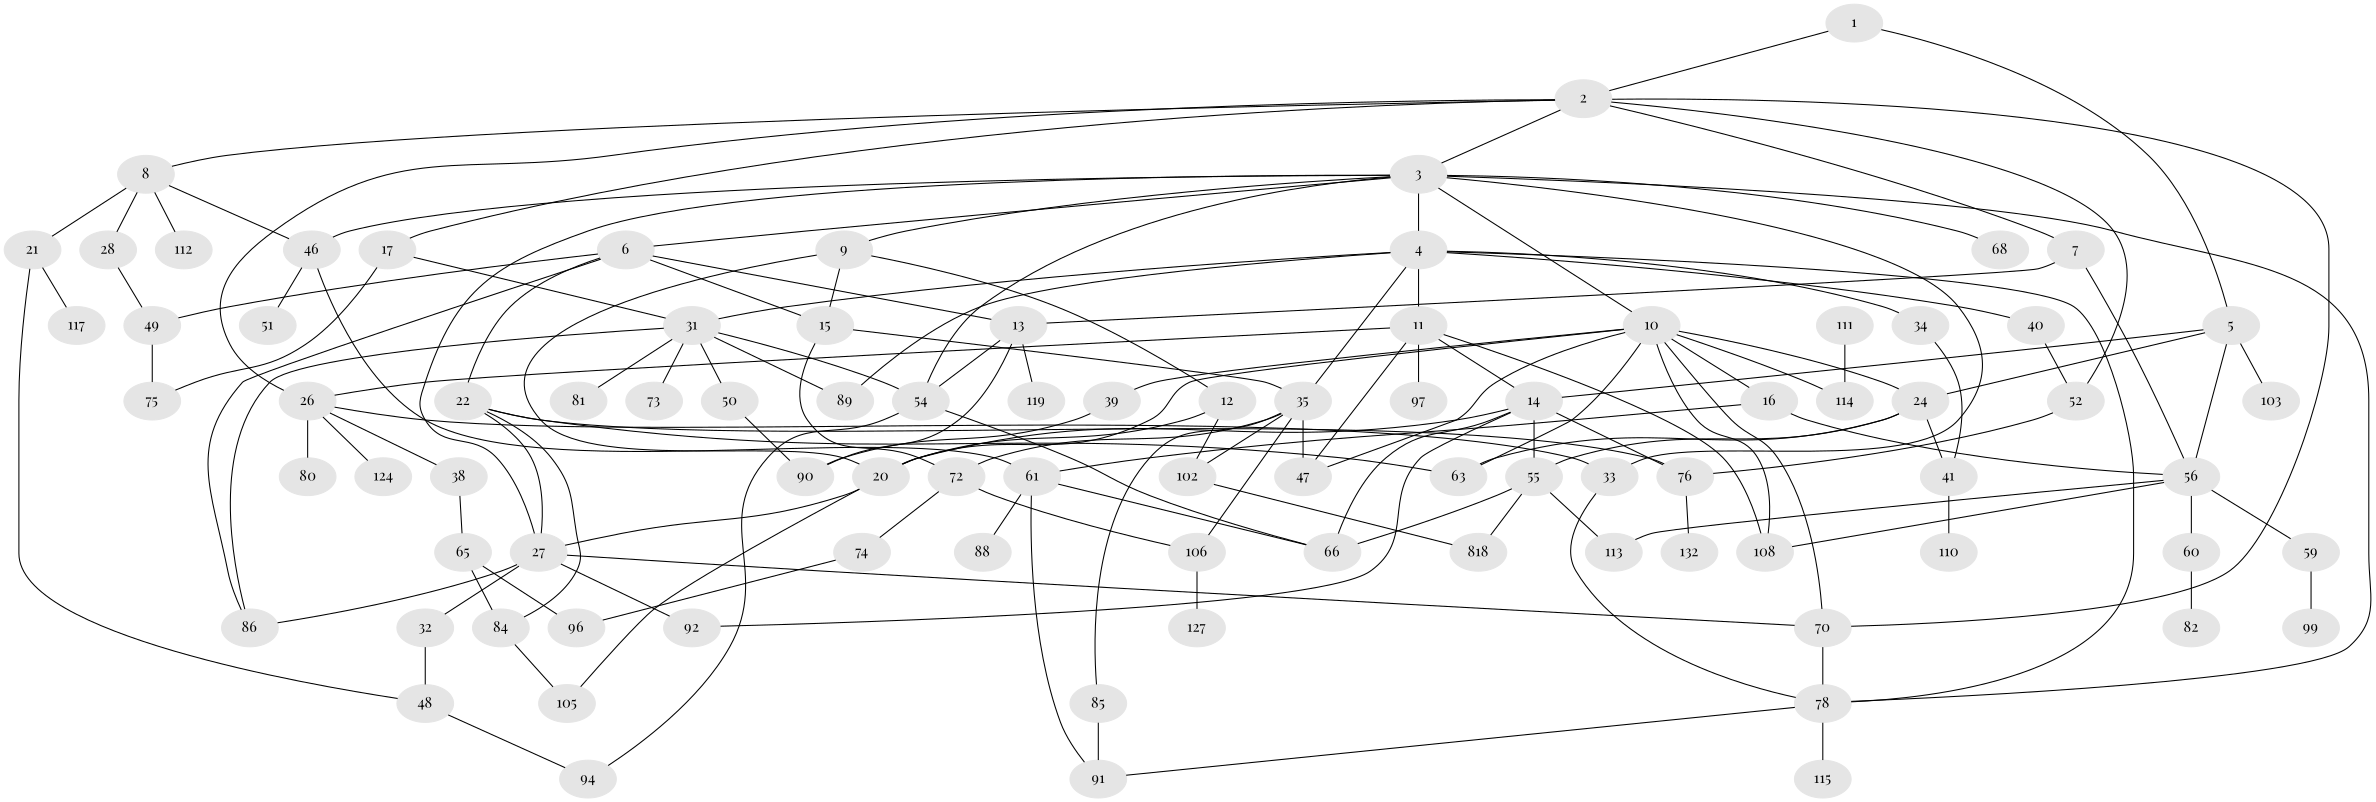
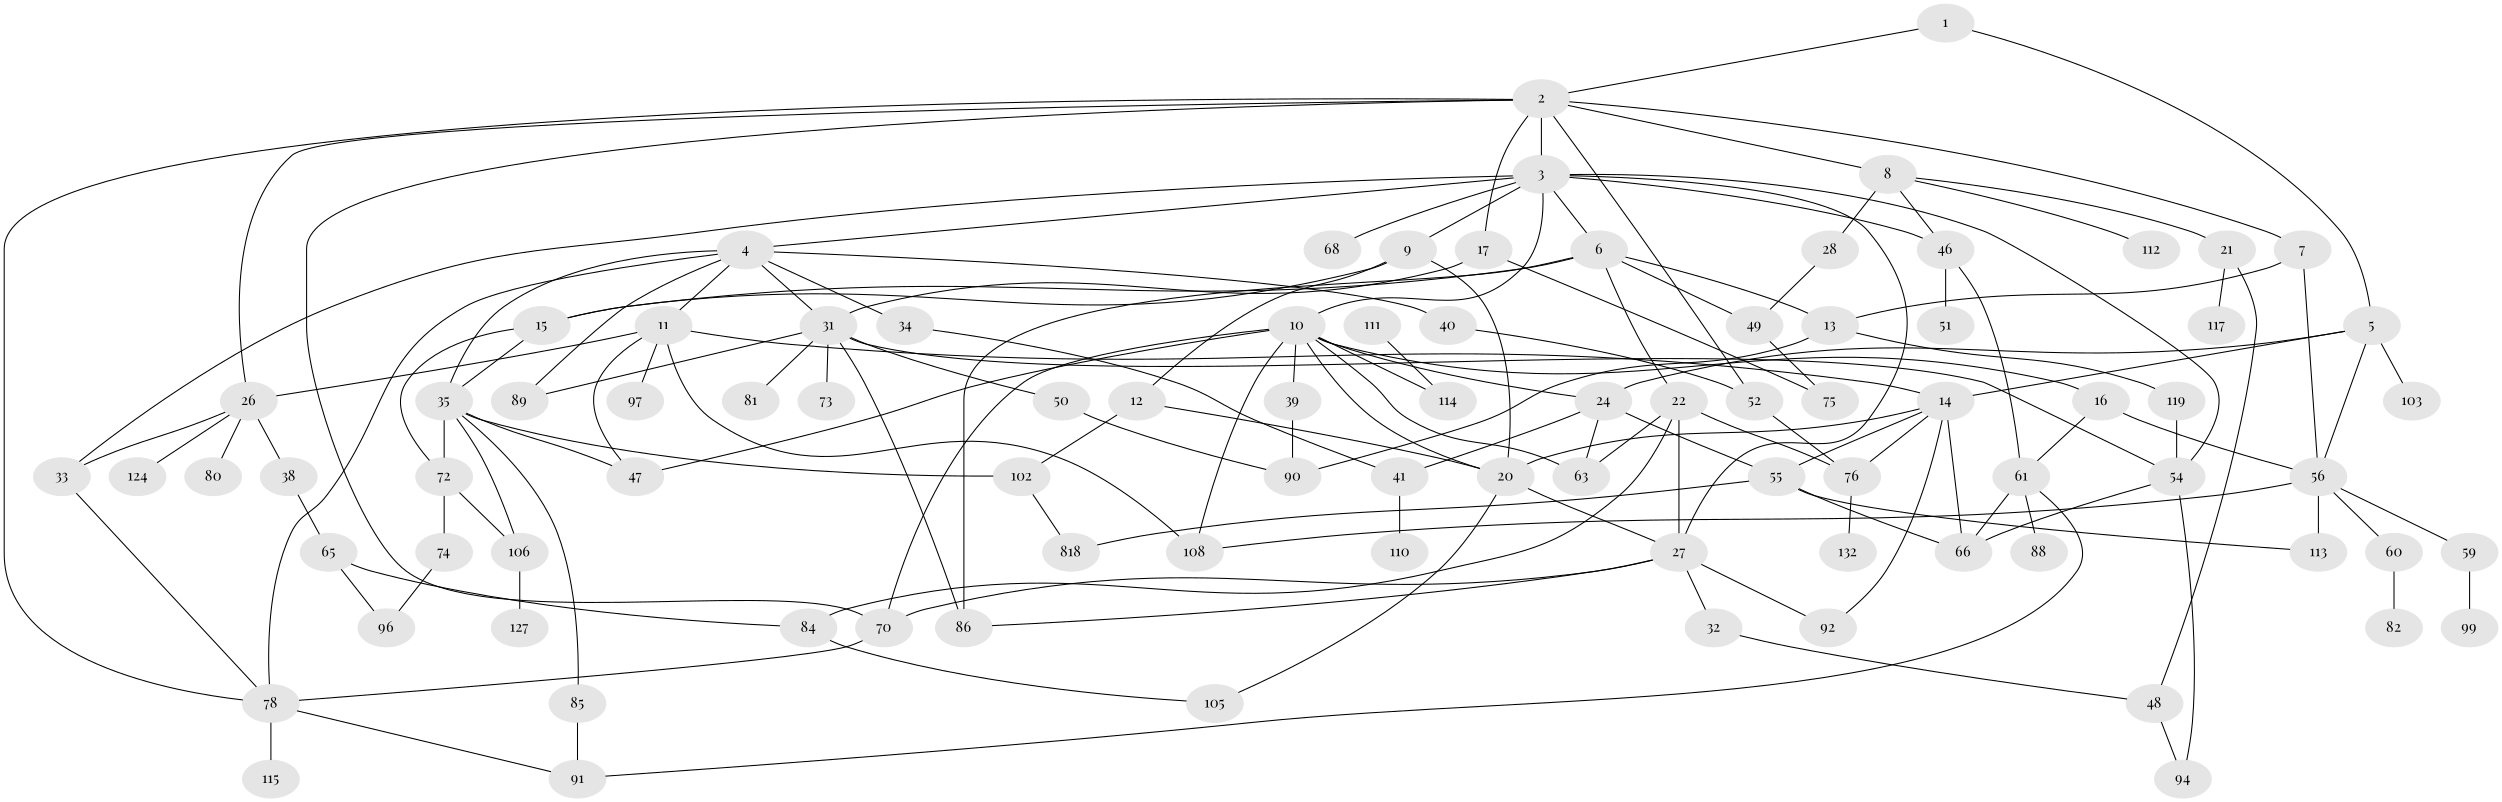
  graph {
    fontname="Playfair Display"
    node [color=gray90 fontname="Playfair Display" style=filled]
    edge [fontname="Playfair Display"]
    2 [super="+44"]
    3 [super="+83"]
    7 [super="+45"]
    8
    17
    26 [super="+77"]
    52
    70 [super="+104"]
    1
    5 [super="+43"]
    14 [super="+42"]
    24 [super="+123"]
    56 [super="+58"]
    103
    4 [super="+25"]
    6
    9 [super="+57"]
    10 [super="+19"]
    27 [super="+30"]
    33
    46 [super="+101"]
    54 [super="+109"]
    68
    78 [super="+126"]
    13 [super="+69"]
    21 [super="+87"]
    28 [super="+107"]
    112
    31 [super="+36"]
    75
    38
    80
    124
    76 [super="+130"]
    11 [super="+18"]
    34
    35 [super="+79"]
    40 [super="+53"]
    89
    15 [super="+29"]
    22 [super="+64"]
    49 [super="+129"]
    86 [super="+128"]
    12 [super="+95"]
    20 [super="+23"]
    16 [super="+93"]
    39
    47 [super="+125"]
    63
    108 [super="+121"]
    114
    32 [super="+37"]
    92
    61 [super="+67"]
    51
    66 [super="+116"]
    94 [super="+98"]
    91 [super="+131"]
    115
    97
    50
    73
    81
    41
    102
    72
    85 [super="+120"]
    106
    55 [super="+100"]
    113
    59
    60
    90 [super="+122"]
    119
    84
    48 [super="+62"]
    117
    105
    n79 [label=818]
    132
    74
    88
    110
    65 [super="+71"]
    111
    127
    96
    99
    82
    2 -- 3
    2 -- 7
    2 -- 8
    2 -- 17
    2 -- 26
    2 -- 52
    2 -- 70
    3 -- 4
    3 -- 6
    3 -- 9
    3 -- 10
    3 -- 27
    3 -- 33
    3 -- 46
    3 -- 54
    3 -- 68
-   3 -- 78
+   2 -- 78
    7 -- 56
    7 -- 13
    8 -- 46
    8 -- 21
    8 -- 28 [weight=2]
    8 -- 112
    17 -- 31
    17 -- 75
    26 -- 33
    26 -- 38
    26 -- 80
    26 -- 124
    52 -- 76
    70 -- 78
    1 -- 2
    1 -- 5
    5 -- 14
    5 -- 24
    5 -- 56
    5 -- 103
    14 -- 76
    14 -- 20
    14 -- 92
    14 -- 66
    14 -- 55
    24 -- 63
    24 -- 41
    24 -- 55
    56 -- 108
    56 -- 113
    56 -- 59
    56 -- 60
    4 -- 78
    4 -- 31
    4 -- 11
    4 -- 34
    4 -- 35
    4 -- 40
    4 -- 89
    6 -- 13
    6 -- 15
    6 -- 22
    6 -- 49
    6 -- 86
    9 -- 15
    9 -- 12
    9 -- 20
    10 -- 70
    10 -- 24
    10 -- 20
    10 -- 16
    10 -- 39
    10 -- 47
    10 -- 63
    10 -- 108
    10 -- 114
    27 -- 70
    27 -- 86
    27 -- 32
    27 -- 92
    33 -- 78
    46 -- 61 [weight=2]
    46 -- 51
    54 -- 66
    54 -- 94
    78 -- 91
    78 -- 115 [weight=2]
-   13 -- 54
+   119 -- 54
    13 -- 90
    13 -- 119
    21 -- 48
    21 -- 117
    28 -- 49
    31 -- 54
    31 -- 89
    31 -- 86
    31 -- 50
    31 -- 73
    31 -- 81
    38 -- 65
    76 -- 132
    11 -- 26
    11 -- 14
    11 -- 47
    11 -- 108
    11 -- 97
    34 -- 41
    35 -- 47
    35 -- 102
    35 -- 72
    35 -- 85
    35 -- 106
    40 -- 52
    15 -- 35
    15 -- 72
    22 -- 27
    22 -- 76
    22 -- 63
    22 -- 84
    49 -- 75
    12 -- 20
    12 -- 102
    20 -- 27 [weight=2]
    20 -- 105
    16 -- 56
    16 -- 61
    39 -- 90
    32 -- 48
    61 -- 66
    61 -- 91
    61 -- 88
    50 -- 90
    41 -- 110
    102 -- n79
    72 -- 106
    72 -- 74
    85 -- 91
    106 -- 127
    55 -- 66
    55 -- 113
    55 -- n79
    59 -- 99
    60 -- 82
    84 -- 105
    48 -- 94
    74 -- 96
    65 -- 84
    65 -- 96
    111 -- 114
  }
